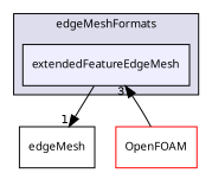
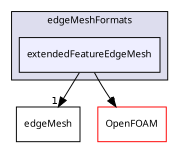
  digraph {
    compound=true
    fontname="Noto Sans"
    node [fontname="Noto Sans" fontsize=10 shape=box]
    edge [fontname="Noto Sans" labeldistance=1.5 labelfontname=Helvetica labelfontsize=10]
    n1 [fillcolor="#eeeeff" label=extendedFeatureEdgeMesh pencolor=black style=filled]
    n2 [label=edgeMesh]
    n3 [color=red label=OpenFOAM]
    subgraph cluster_1 {
      bgcolor="#ddddee"
      fontsize=10
      label=edgeMeshFormats
      pencolor=black
      n1
    }
    n1 -> n2 [headlabel=1]
-   n3 -> n1 [headlabel=3]
+   n1 -> n3 [headlabel=3]
  }
